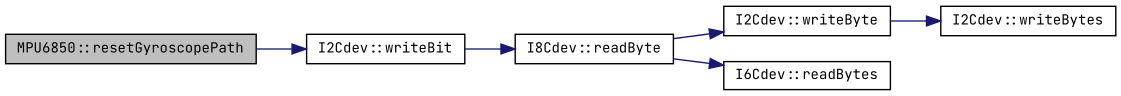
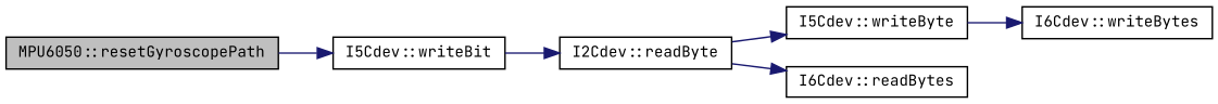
  digraph {
    fontname="JetBrains Mono"
    rankdir=LR
    node [color=black fillcolor=white fontname="JetBrains Mono" fontsize=10 shape=record style=filled]
    edge [color=midnightblue fontname="JetBrains Mono" fontsize=10 labelfontname=Helvetica labelfontsize=10 style=solid]
-   n1 [fillcolor=grey75 fontcolor=black height=0.2 label="MPU6850::resetGyroscopePath" width=0.4]
-   n2 [height=0.2 label="I2Cdev::writeBit" width=0.4]
-   n3 [height=0.2 label="I8Cdev::readByte" width=0.4]
-   n4 [height=0.2 label="I2Cdev::writeByte" width=0.4]
+   n1 [fillcolor=grey75 fontcolor=black height=0.2 label="MPU6050::resetGyroscopePath" width=0.4]
+   n2 [height=0.2 label="I5Cdev::writeBit" width=0.4]
+   n3 [height=0.2 label="I2Cdev::readByte" width=0.4]
+   n4 [height=0.2 label="I5Cdev::writeByte" width=0.4]
    n5 [height=0.2 label="I6Cdev::readBytes" width=0.4]
-   n6 [height=0.2 label="I2Cdev::writeBytes" width=0.4]
+   n6 [height=0.2 label="I6Cdev::writeBytes" width=0.4]
    n1 -> n2
    n2 -> n3
    n3 -> n4
    n3 -> n5
    n4 -> n6
  }
